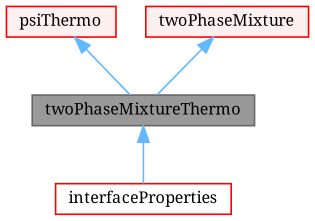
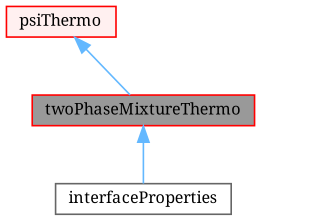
  digraph {
    fontname="Noto Serif"
    node [color=gray40 fillcolor="#FFF0F0" fontname="Noto Serif" fontsize=10 shape=box style=filled]
    edge [color=steelblue1 dir=back fontname="Noto Serif" fontsize=10 labelfontname=Helvetica labelfontsize=10 style=solid]
-   n1 [fillcolor=grey60 fontcolor=black height=0.2 label=twoPhaseMixtureThermo width=0.4]
-   n2 [color=red fillcolor=white height=0.2 label=interfaceProperties width=0.4]
+   n1 [color=red fillcolor=grey60 fontcolor=black height=0.2 label=twoPhaseMixtureThermo width=0.4]
+   n2 [fillcolor=white height=0.2 label=interfaceProperties width=0.4]
    n3 [color=red height=0.2 label=psiThermo width=0.4]
-   n4 [color=red height=0.2 label=twoPhaseMixture width=0.4]
    n1 -> n2
    n3 -> n1
-   n4 -> n1
  }
